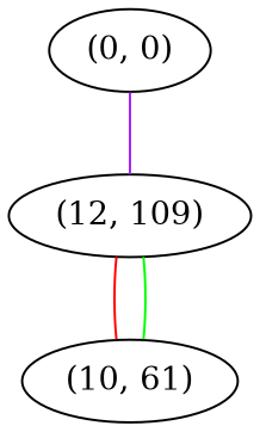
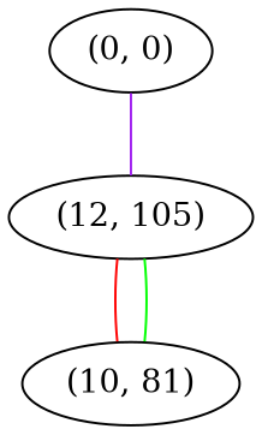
  graph {
-   "(12, 109)"
-   "(10, 81)" [label="(10, 61)"]
+   "(12, 109)" [label="(12, 105)"]
+   "(10, 81)"
    "(0, 0)"
    "(12, 109)" -- "(10, 81)" [color=red weight=1]
    "(12, 109)" -- "(10, 81)" [color=green weight=2]
    "(0, 0)" -- "(12, 109)" [color=purple weight=4]
  }
